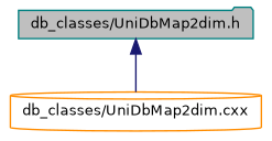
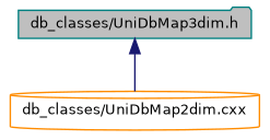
  digraph {
    node [fontname=Helvetica fontsize=10 style=filled]
-   n1 [color=teal fillcolor=grey75 fontcolor=black height=0.2 label="db_classes/UniDbMap2dim.h" shape=folder width=0.4]
+   n1 [color=teal fillcolor=grey75 fontcolor=black height=0.2 label="db_classes/UniDbMap3dim.h" shape=folder width=0.4]
    n2 [color=darkorange fillcolor=white height=0.2 label="db_classes/UniDbMap2dim.cxx" shape=cylinder width=0.4]
    n1 -> n2 [color=midnightblue dir=back fontname=Helvetica fontsize=10 labelfontname=Helvetica labelfontsize=10 style=solid]
  }
